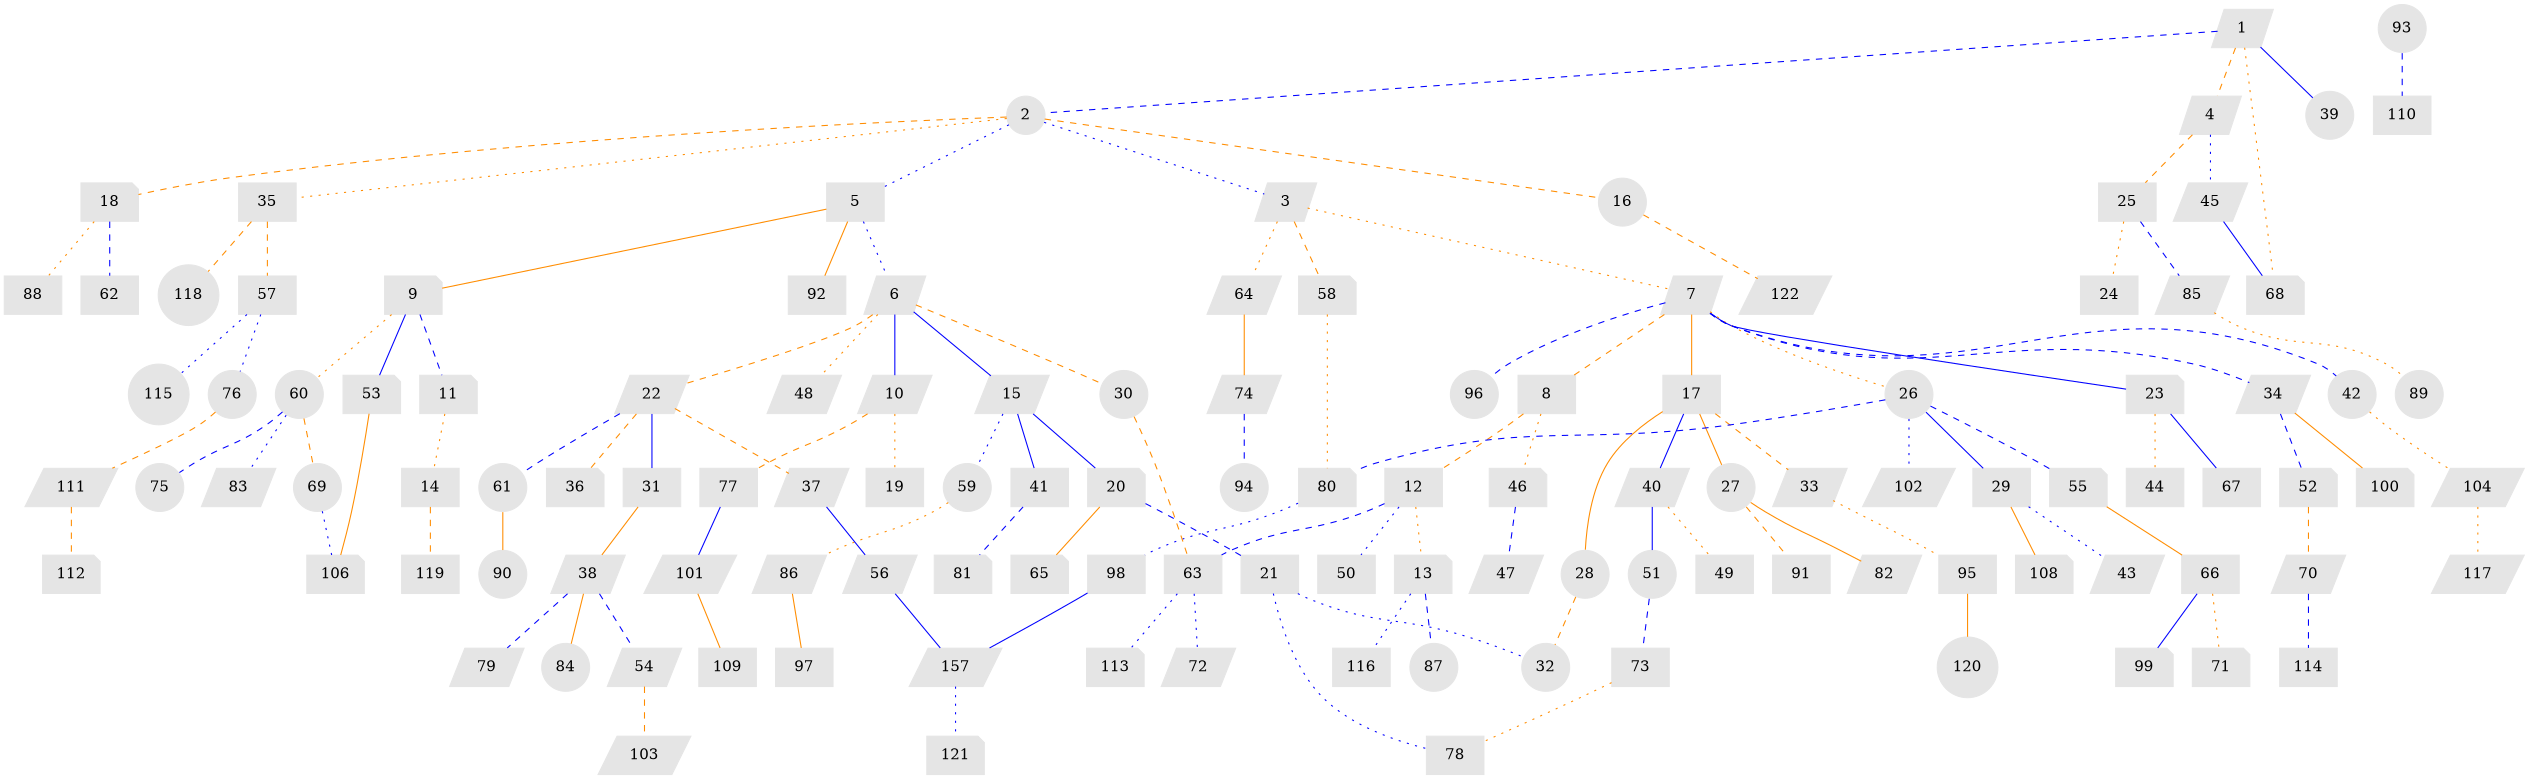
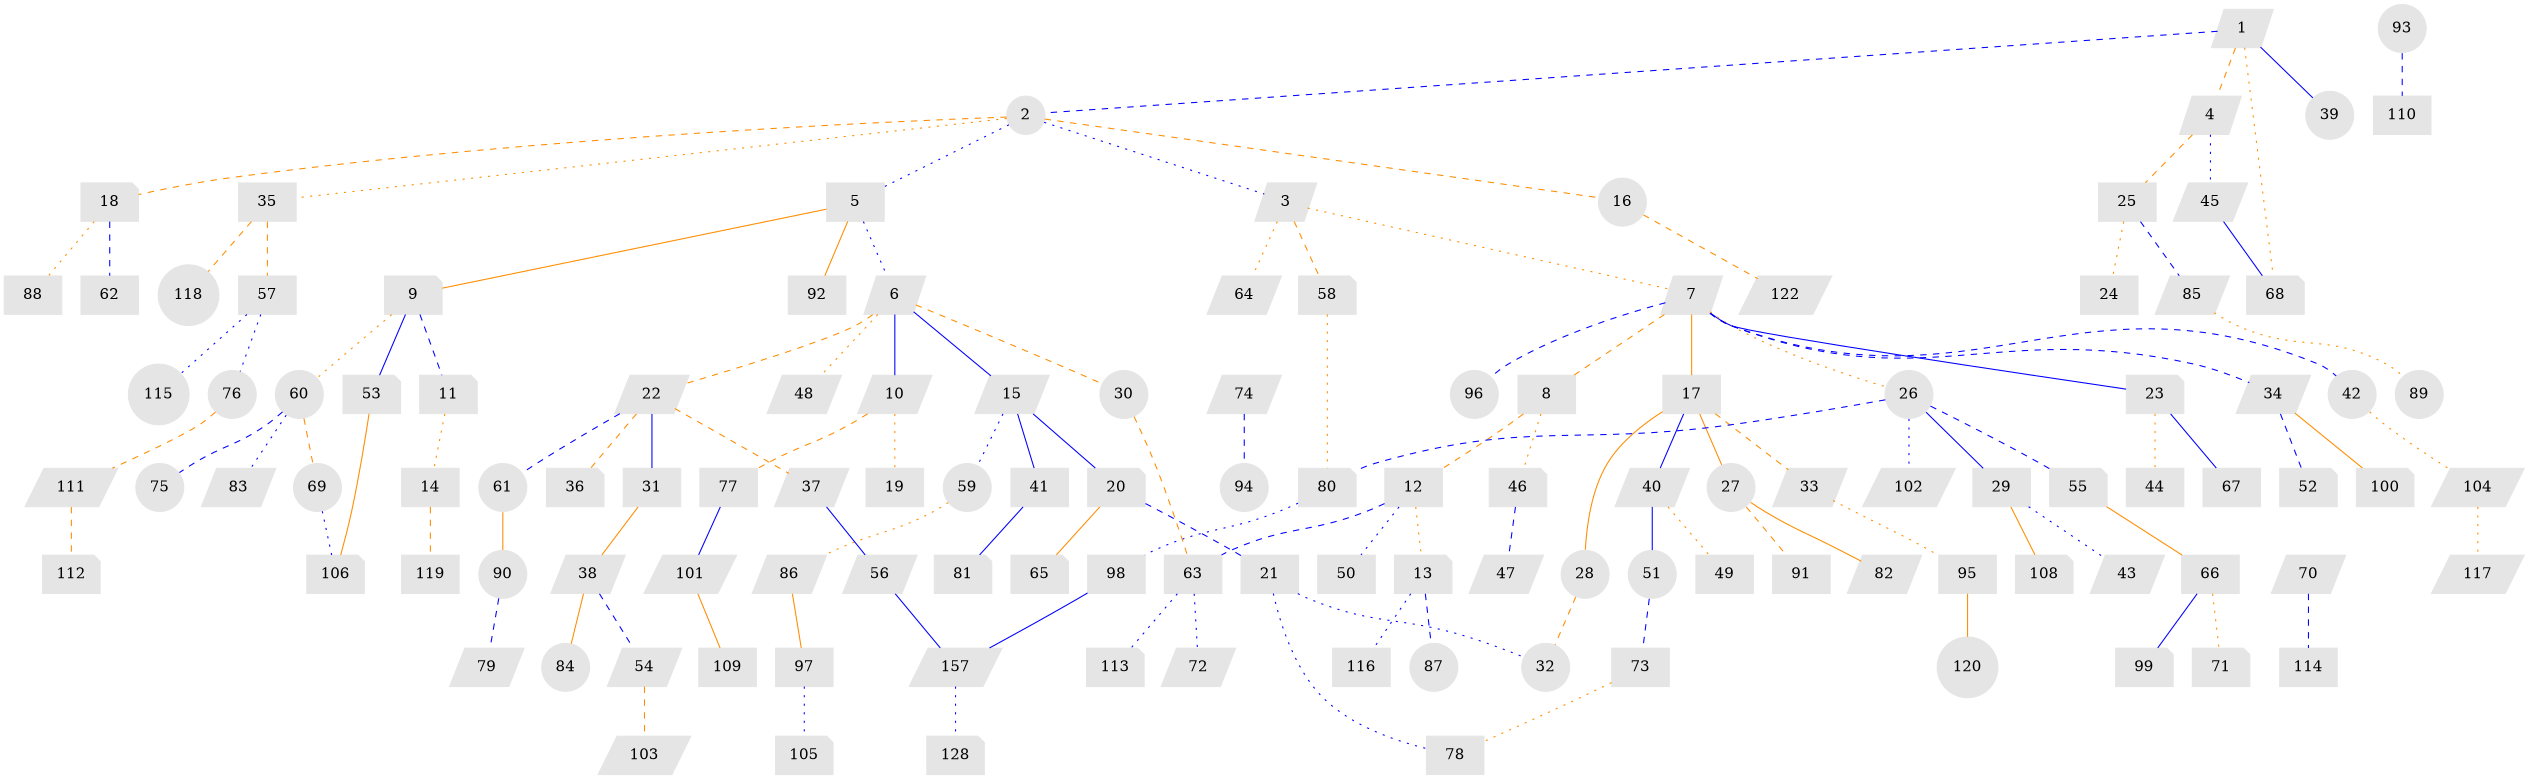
  graph {
    node [color=gray90 shape=parallelogram style=filled]
    edge [color=darkorange style=dashed]
    2 [shape=circle]
    1
    4
    39 [shape=circle]
    68 [shape=note]
    3
    5 [shape=box]
    16 [shape=circle]
    18 [shape=note]
    35 [shape=box]
    25 [shape=box]
    45
    7
    58 [shape=note]
    64
    6
    9 [shape=note]
    92 [shape=box]
    122
    62 [shape=box]
    88 [shape=box]
    57 [shape=box]
    118 [shape=circle]
    8 [shape=box]
    17 [shape=box]
    23 [shape=note]
    26 [shape=circle]
    34
    42 [shape=circle]
    96 [shape=circle]
    80 [shape=note]
    74
    24 [shape=box]
    85
    10
    15
    22
    30 [shape=circle]
    48
    11 [shape=note]
    53 [shape=note]
    60 [shape=circle]
    19 [shape=box]
    77 [shape=box]
    20 [shape=note]
    41 [shape=box]
    59 [shape=circle]
    31 [shape=box]
    36 [shape=note]
    37
    61 [shape=circle]
    63 [shape=box]
    12 [shape=box]
    46 [shape=note]
    27 [shape=circle]
    28 [shape=circle]
    33
    40
    44 [shape=box]
    67 [shape=box]
    29 [shape=box]
    55 [shape=note]
    102
    52 [shape=note]
    100 [shape=note]
    104
    13 [shape=note]
    50 [shape=box]
    47
    14 [shape=box]
    106 [shape=note]
    69 [shape=circle]
    75 [shape=circle]
    83
    101
    119 [shape=box]
    87 [shape=circle]
    116 [shape=box]
    72
    113 [shape=note]
    21 [shape=box]
    65 [shape=note]
    81 [shape=note]
    86
    82
    91 [shape=box]
    32 [shape=circle]
    95 [shape=box]
    49 [shape=box]
    51 [shape=circle]
    78 [shape=box]
    38
    56
    90 [shape=circle]
    89 [shape=circle]
    43
    108 [shape=note]
    66 [shape=box]
    98 [shape=box]
    54
    79
    84 [shape=circle]
    120 [shape=circle]
    70
    76 [shape=circle]
    115 [shape=circle]
    n107 [label=157]
    103
    73 [shape=box]
    117
    114 [shape=box]
    93 [shape=circle]
    110 [shape=box]
    71 [shape=note]
    99 [shape=note]
-   121 [shape=note]
+   121 [shape=note label=128]
    111
    97 [shape=box]
    94 [shape=circle]
    112 [shape=note]
    109 [shape=box]
+   105 [shape=note]
    2 -- 3 [color=blue style=dotted]
    2 -- 5 [color=blue style=dotted]
    2 -- 16
    2 -- 18
    2 -- 35 [style=dotted]
    1 -- 2 [color=blue]
    1 -- 4
    1 -- 39 [color=blue style=solid]
    1 -- 68 [style=dotted]
    4 -- 25
    4 -- 45 [color=blue style=dotted]
    3 -- 7 [style=dotted]
    3 -- 58
    3 -- 64 [style=dotted]
    5 -- 6 [color=blue style=dotted]
    5 -- 9 [style=solid]
    5 -- 92 [style=solid]
    16 -- 122
    18 -- 62 [color=blue]
    18 -- 88 [style=dotted]
    35 -- 57
    35 -- 118
    25 -- 24 [style=dotted]
    25 -- 85 [color=blue]
    45 -- 68 [color=blue style=solid]
    7 -- 8
    7 -- 17 [style=solid]
    7 -- 23 [color=blue style=solid]
    7 -- 26 [style=dotted]
    7 -- 34 [color=blue]
    7 -- 42 [color=blue]
    7 -- 96 [color=blue]
    58 -- 80 [style=dotted]
-   64 -- 74 [style=solid]
    6 -- 10 [color=blue style=solid]
    6 -- 15 [color=blue style=solid]
    6 -- 22
    6 -- 30
    6 -- 48 [style=dotted]
    9 -- 11 [color=blue]
    9 -- 53 [color=blue style=solid]
    9 -- 60 [style=dotted]
    57 -- 76 [color=blue style=dotted]
    57 -- 115 [color=blue style=dotted]
    8 -- 12
    8 -- 46 [style=dotted]
    17 -- 27 [style=solid]
    17 -- 28 [style=solid]
    17 -- 33
    17 -- 40 [color=blue style=solid]
    23 -- 44 [style=dotted]
    23 -- 67 [color=blue style=solid]
    26 -- 80 [color=blue]
    26 -- 29 [color=blue style=solid]
    26 -- 55 [color=blue]
    26 -- 102 [color=blue style=dotted]
    34 -- 52 [color=blue]
    34 -- 100 [style=solid]
    42 -- 104 [style=dotted]
    80 -- 98 [color=blue style=dotted]
    74 -- 94 [color=blue]
    85 -- 89 [style=dotted]
    10 -- 19 [style=dotted]
    10 -- 77
    15 -- 20 [color=blue style=solid]
    15 -- 41 [color=blue style=solid]
    15 -- 59 [color=blue style=dotted]
    22 -- 31 [color=blue style=solid]
    22 -- 36
    22 -- 37
    22 -- 61 [color=blue]
    30 -- 63
    11 -- 14 [style=dotted]
    53 -- 106 [style=solid]
    60 -- 69
    60 -- 75 [color=blue]
    60 -- 83 [color=blue style=dotted]
    77 -- 101 [color=blue style=solid]
    20 -- 21 [color=blue]
    20 -- 65 [style=solid]
-   41 -- 81 [color=blue]
+   41 -- 81 [color=blue style=solid]
    59 -- 86 [style=dotted]
    31 -- 38 [style=solid]
    37 -- 56 [color=blue style=solid]
    61 -- 90 [style=solid]
    63 -- 72 [color=blue style=dotted]
    63 -- 113 [color=blue style=dotted]
    12 -- 63 [color=blue]
    12 -- 13 [style=dotted]
    12 -- 50 [color=blue style=dotted]
    46 -- 47 [color=blue]
    27 -- 82 [style=solid]
    27 -- 91
    28 -- 32
    33 -- 95 [style=dotted]
    40 -- 49 [style=dotted]
    40 -- 51 [color=blue style=solid]
    29 -- 43 [color=blue style=dotted]
    29 -- 108 [style=solid]
    55 -- 66 [style=solid]
-   52 -- 70
    104 -- 117 [style=dotted]
    13 -- 87 [color=blue]
    13 -- 116 [color=blue style=dotted]
    14 -- 119
    69 -- 106 [color=blue style=dotted]
    101 -- 109 [style=solid]
    21 -- 32 [color=blue style=dotted]
    21 -- 78 [color=blue style=dotted]
    86 -- 97 [style=solid]
    95 -- 120 [style=solid]
    51 -- 73 [color=blue]
    38 -- 54 [color=blue]
-   38 -- 79 [color=blue]
+   90 -- 79 [color=blue]
    38 -- 84 [style=solid]
    56 -- n107 [color=blue style=solid]
    66 -- 71 [style=dotted]
    66 -- 99 [color=blue style=solid]
    98 -- n107 [color=blue style=solid]
    54 -- 103
    70 -- 114 [color=blue]
    76 -- 111
    n107 -- 121 [color=blue style=dotted]
    73 -- 78 [style=dotted]
    93 -- 110 [color=blue]
    111 -- 112
+   97 -- 105 [color=blue style=dotted]
  }
